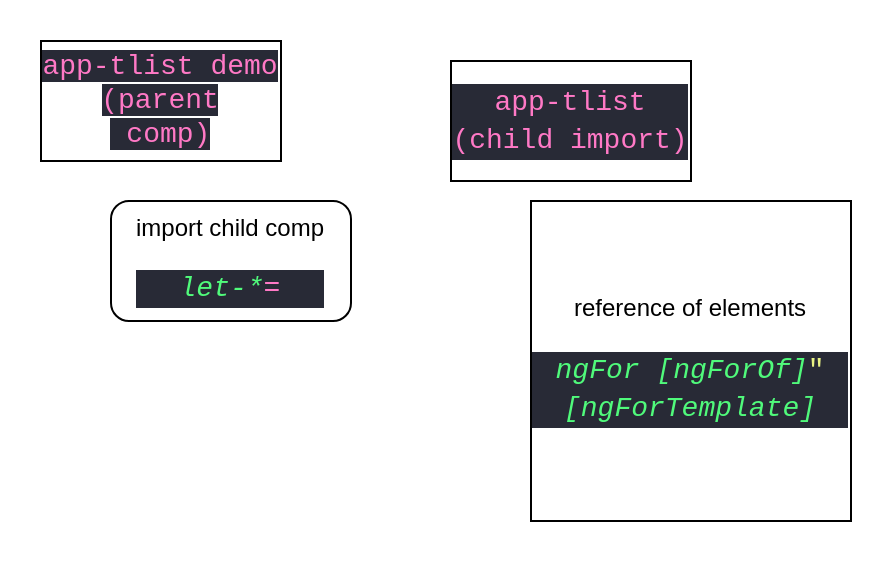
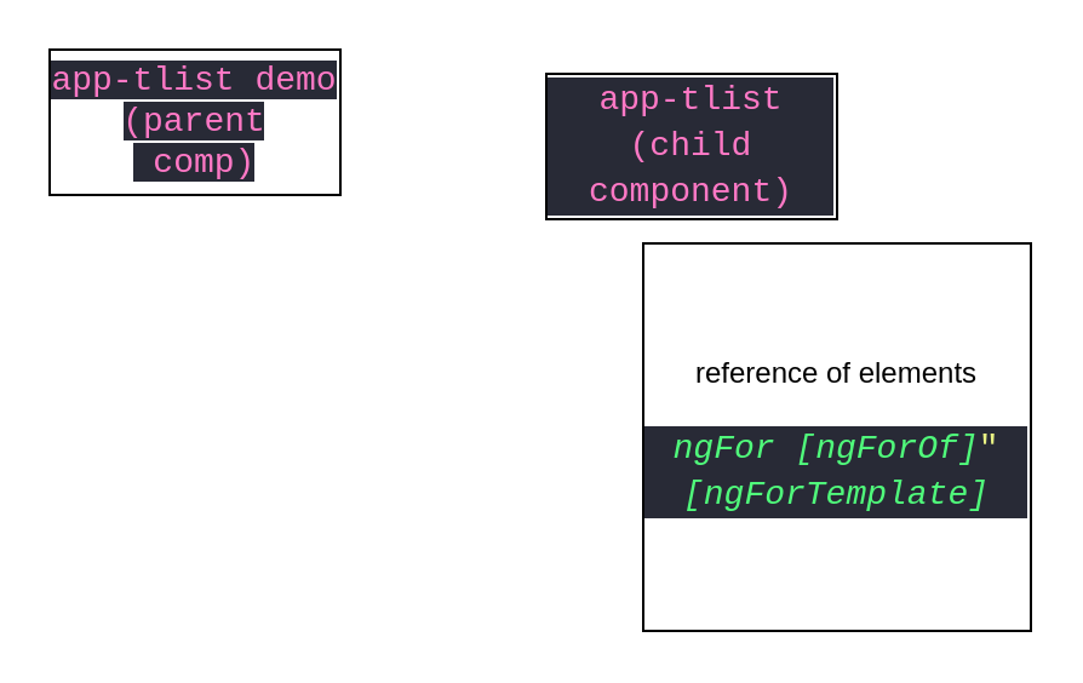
  <mxCell id="0" />
  <mxCell id="1" parent="0" />
- <mxCell id="2" value="&lt;div style=&quot;color: rgb(248, 248, 242); background-color: rgb(40, 42, 54); font-family: Consolas, &amp;quot;Courier New&amp;quot;, monospace; font-size: 14px; line-height: 19px;&quot;&gt;&lt;span style=&quot;color: #ff79c6;&quot;&gt;app-tlist (child import)&lt;/span&gt;&lt;/div&gt;" style="rounded=0;whiteSpace=wrap;html=1;" parent="1" vertex="1"><mxGeometry x="225" y="30" width="120" height="60" as="geometry" /></mxCell>
+ <mxCell id="2" value="&lt;div style=&quot;color: rgb(248, 248, 242); background-color: rgb(40, 42, 54); font-family: Consolas, &amp;quot;Courier New&amp;quot;, monospace; font-size: 14px; line-height: 19px;&quot;&gt;&lt;span style=&quot;color: #ff79c6;&quot;&gt;app-tlist (child component)&lt;/span&gt;&lt;/div&gt;" style="rounded=0;whiteSpace=wrap;html=1;" parent="1" vertex="1"><mxGeometry x="225" y="30" width="120" height="60" as="geometry" /></mxCell>
  <mxCell id="3" value="&lt;span style=&quot;color: rgb(255, 121, 198); font-family: Consolas, &amp;quot;Courier New&amp;quot;, monospace; font-size: 14px; background-color: rgb(40, 42, 54);&quot;&gt;app-tlist demo (parent&lt;br&gt;&amp;nbsp;comp)&lt;/span&gt;" style="rounded=0;whiteSpace=wrap;html=1;" parent="1" vertex="1"><mxGeometry x="20" y="20" width="120" height="60" as="geometry" /></mxCell>
- <mxCell id="4" value="import child comp&lt;br&gt;&lt;br&gt;&lt;div style=&quot;color: rgb(248, 248, 242); background-color: rgb(40, 42, 54); font-family: Consolas, &amp;quot;Courier New&amp;quot;, monospace; font-size: 14px; line-height: 19px;&quot;&gt;&lt;span style=&quot;color: #50fa7b;font-style: italic;&quot;&gt;let-*&lt;/span&gt;&lt;span style=&quot;color: #ff79c6;&quot;&gt;=&lt;/span&gt;&lt;/div&gt;" style="rounded=1;whiteSpace=wrap;html=1;" parent="1" vertex="1"><mxGeometry x="55" y="100" width="120" height="60" as="geometry" /></mxCell>
  <mxCell id="5" value="reference of elements&lt;br&gt;&lt;br&gt;&lt;div style=&quot;color: rgb(248, 248, 242); background-color: rgb(40, 42, 54); font-family: Consolas, &amp;quot;Courier New&amp;quot;, monospace; font-size: 14px; line-height: 19px;&quot;&gt;&lt;span style=&quot;color: #50fa7b;font-style: italic;&quot;&gt;ngFor&lt;/span&gt; &lt;span style=&quot;color: #50fa7b;font-style: italic;&quot;&gt;[ngForOf]&lt;/span&gt;&lt;span style=&quot;color: #e9f284;&quot;&gt;&quot;&lt;/span&gt;&lt;span style=&quot;color: #50fa7b;font-style: italic;&quot;&gt;[ngForTemplate]&lt;/span&gt;&lt;/div&gt;" style="whiteSpace=wrap;html=1;aspect=fixed;" parent="1" vertex="1"><mxGeometry x="265" y="100" width="160" height="160" as="geometry" /></mxCell>
